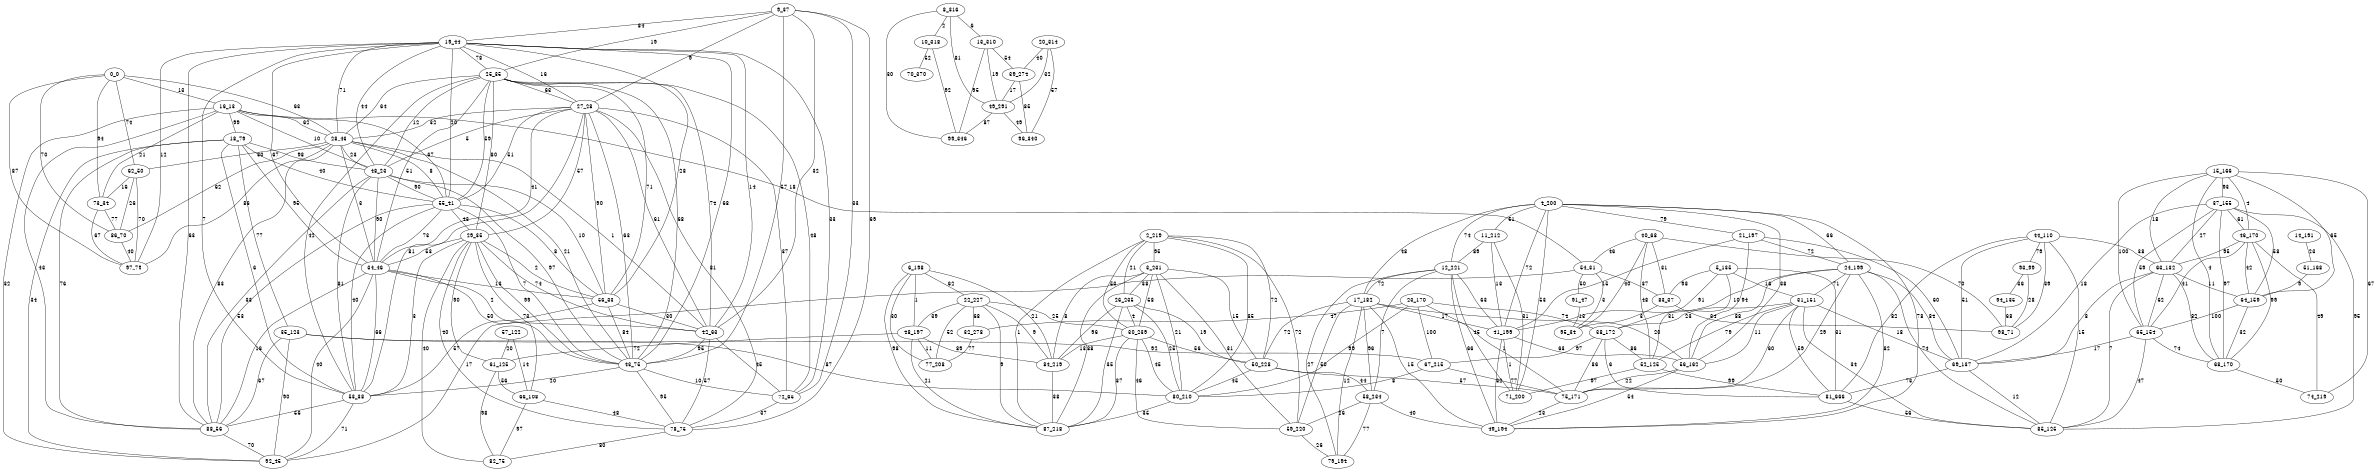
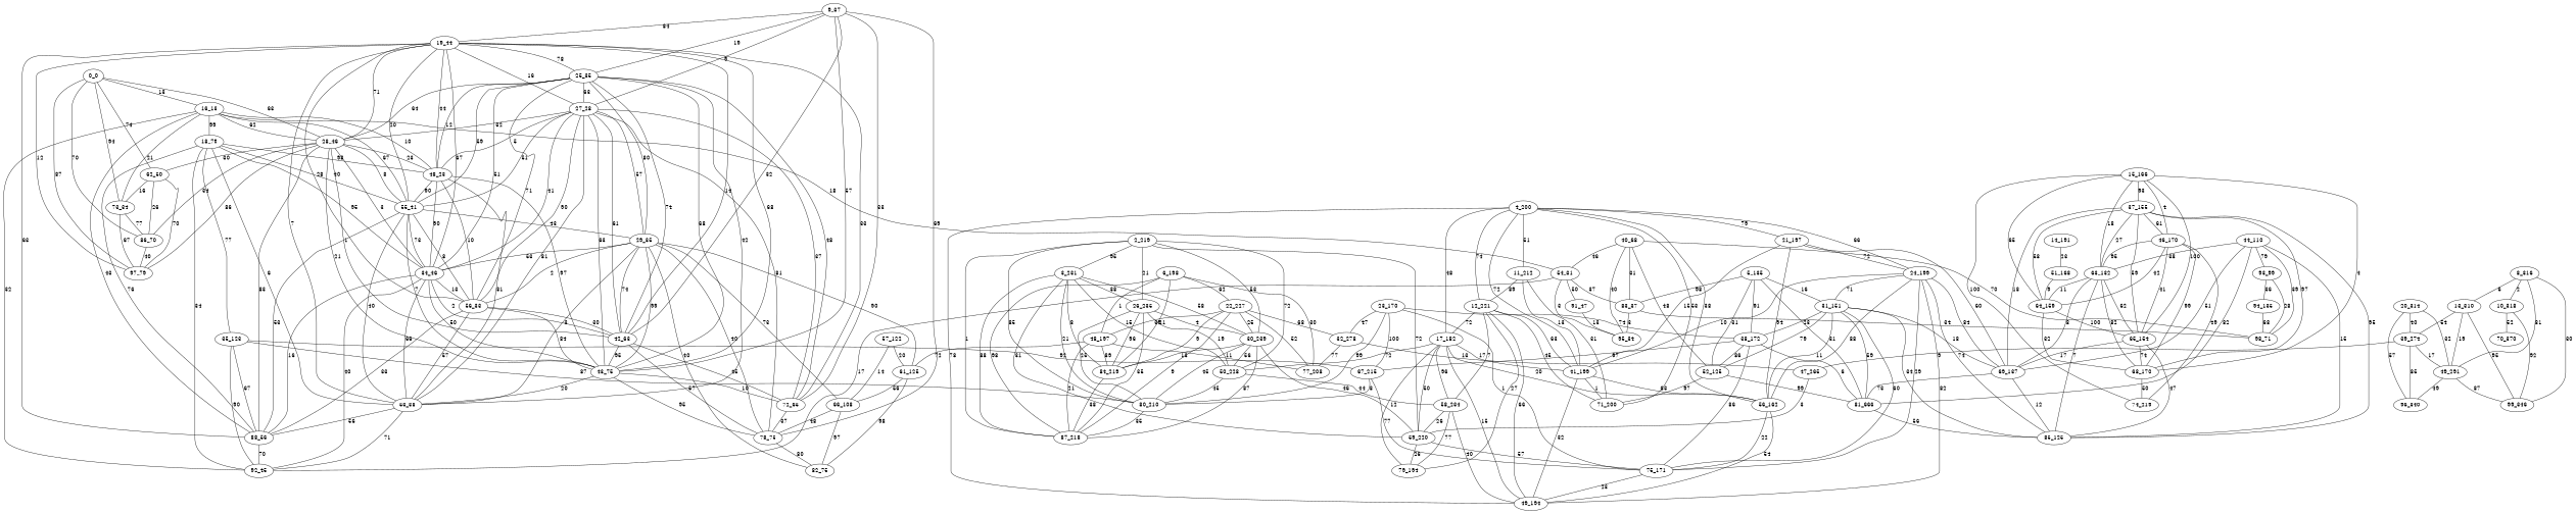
  graph {
    n1 [label="0_0"]
    n2 [label="16_13"]
    n3 [label="28_46"]
    n4 [label="62_50"]
    n5 [label="73_34"]
    n6 [label="86_70"]
    n7 [label="97_79"]
    n8 [label="18_79"]
    n9 [label="48_23"]
    n10 [label="54_31"]
    n11 [label="55_41"]
    n12 [label="88_56"]
    n13 [label="92_45"]
    n14 [label="42_63"]
    n15 [label="43_75"]
    n16 [label="34_46"]
    n17 [label="2_219"]
    n18 [label="3_231"]
    n19 [label="26_235"]
    n20 [label="30_239"]
    n21 [label="50_228"]
    n22 [label="59_220"]
    n23 [label="80_210"]
    n24 [label="87_218"]
    n25 [label="84_219"]
    n26 [label="58_234"]
    n27 [label="75_171"]
    n28 [label="79_194"]
    n29 [label="4_200"]
    n30 [label="11_212"]
    n31 [label="12_221"]
    n32 [label="17_182"]
    n33 [label="21_197"]
    n34 [label="24_199"]
    n35 [label="41_199"]
    n36 [label="56_162"]
    n37 [label="71_200"]
    n38 [label="49_194"]
    n39 [label="69_137"]
    n40 [label="31_151"]
    n41 [label="85_125"]
    n42 [label="5_135"]
    n43 [label="38_172"]
    n44 [label="52_125"]
    n45 [label="81_666"]
    n46 [label="83_37"]
    n47 [label="67_215"]
    n48 [label="95_34"]
    n49 [label="98_71"]
    n50 [label="6_198"]
    n51 [label="22_227"]
    n52 [label="48_197"]
    n53 [label="77_208"]
    n54 [label="32_278"]
    n55 [label="61_125"]
    n56 [label="8_316"]
    n57 [label="10_318"]
    n58 [label="13_310"]
    n59 [label="49_291"]
    n60 [label="99_346"]
    n61 [label="70_370"]
    n62 [label="39_274"]
    n63 [label="96_340"]
    n64 [label="9_37"]
    n65 [label="19_44"]
    n66 [label="25_35"]
    n67 [label="27_28"]
    n68 [label="72_65"]
    n69 [label="78_75"]
    n70 [label="53_38"]
    n71 [label="56_33"]
    n72 [label="29_35"]
    n73 [label="82_75"]
+   n74 [label="47_265"]
    n75 [label="14_191"]
    n76 [label="51_168"]
    n77 [label="64_159"]
    n78 [label="15_166"]
    n79 [label="37_155"]
    n80 [label="46_170"]
    n81 [label="63_132"]
    n82 [label="65_154"]
    n83 [label="68_170"]
    n84 [label="74_219"]
    n85 [label="35_123"]
    n86 [label="91_47"]
    n87 [label="20_314"]
    n88 [label="23_170"]
    n89 [label="66_108"]
    n90 [label="40_68"]
    n91 [label="44_110"]
    n92 [label="93_99"]
    n93 [label="94_135"]
    n94 [label="57_122"]
    n1 -- n2 [label=13]
    n1 -- n3 [label=63]
    n1 -- n4 [label=74]
    n1 -- n5 [label=94]
    n1 -- n6 [label=70]
    n1 -- n7 [label=87]
    n2 -- n3 [label=62]
    n2 -- n5 [label=21]
    n2 -- n8 [label=99]
    n2 -- n9 [label=10]
    n2 -- n10 [label=18]
    n2 -- n11 [label=67]
    n2 -- n12 [label=43]
    n2 -- n13 [label=32]
    n3 -- n4 [label=30]
-   n3 -- n6 [label=62]
+   n3 -- n6 [label=34]
    n3 -- n7 [label=86]
    n3 -- n9 [label=23]
    n3 -- n11 [label=8]
    n3 -- n12 [label=83]
    n3 -- n14 [label=1]
    n3 -- n15 [label=21]
    n3 -- n16 [label=3]
    n4 -- n5 [label=16]
    n4 -- n6 [label=26]
    n4 -- n7 [label=70]
    n5 -- n6 [label=77]
    n5 -- n7 [label=67]
    n6 -- n7 [label=40]
    n8 -- n9 [label=98]
    n8 -- n11 [label=40]
    n8 -- n12 [label=76]
    n8 -- n13 [label=34]
    n8 -- n16 [label=95]
    n8 -- n70 [label=6]
    n8 -- n85 [label=77]
    n9 -- n11 [label=90]
-   n9 -- n12 [label=33]
+   n71 -- n12 [label=33]
    n9 -- n70 [label=81]
    n10 -- n13 [label=17]
    n10 -- n46 [label=37]
    n10 -- n48 [label=3]
    n10 -- n86 [label=50]
    n11 -- n12 [label=53]
    n11 -- n72 [label=43]
    n12 -- n13 [label=70]
    n14 -- n15 [label=95]
    n14 -- n68 [label=45]
    n14 -- n69 [label=57]
    n15 -- n9 [label=97]
    n15 -- n11 [label=7]
    n15 -- n68 [label=10]
    n15 -- n69 [label=95]
    n15 -- n70 [label=20]
    n16 -- n9 [label=90]
    n16 -- n11 [label=73]
    n16 -- n12 [label=16]
    n16 -- n13 [label=40]
    n16 -- n14 [label=2]
    n16 -- n15 [label=50]
    n16 -- n70 [label=66]
    n16 -- n71 [label=13]
    n17 -- n18 [label=95]
    n17 -- n19 [label=21]
    n17 -- n20 [label=53]
    n17 -- n21 [label=72]
    n17 -- n22 [label=72]
    n17 -- n23 [label=85]
    n17 -- n24 [label=1]
    n18 -- n19 [label=38]
    n18 -- n20 [label=58]
    n18 -- n21 [label=15]
    n18 -- n22 [label=31]
    n18 -- n23 [label=21]
    n18 -- n24 [label=88]
    n18 -- n25 [label=8]
    n19 -- n20 [label=4]
    n19 -- n21 [label=19]
    n19 -- n23 [label=25]
    n19 -- n24 [label=35]
    n19 -- n25 [label=96]
    n20 -- n21 [label=56]
    n20 -- n22 [label=46]
    n20 -- n23 [label=45]
    n20 -- n24 [label=87]
    n20 -- n25 [label=13]
    n21 -- n23 [label=45]
    n21 -- n26 [label=44]
-   n21 -- n27 [label=57]
+   n22 -- n27 [label=57]
    n22 -- n28 [label=26]
    n23 -- n24 [label=35]
    n25 -- n24 [label=38]
    n26 -- n22 [label=26]
    n26 -- n28 [label=77]
    n26 -- n38 [label=40]
    n27 -- n38 [label=23]
    n29 -- n30 [label=51]
    n29 -- n31 [label=74]
    n29 -- n32 [label=48]
    n29 -- n33 [label=79]
    n29 -- n34 [label=66]
    n29 -- n35 [label=72]
    n29 -- n36 [label=38]
    n29 -- n37 [label=53]
    n29 -- n38 [label=78]
    n30 -- n31 [label=89]
    n30 -- n35 [label=13]
    n30 -- n37 [label=31]
    n31 -- n26 [label=7]
    n31 -- n28 [label=27]
    n31 -- n32 [label=72]
    n31 -- n35 [label=63]
    n31 -- n37 [label=45]
    n31 -- n38 [label=66]
    n32 -- n21 [label=72]
    n32 -- n22 [label=50]
    n32 -- n26 [label=96]
    n32 -- n28 [label=12]
    n32 -- n35 [label=17]
    n32 -- n36 [label=20]
    n32 -- n38 [label=15]
    n33 -- n34 [label=72]
    n33 -- n35 [label=15]
    n33 -- n36 [label=94]
    n33 -- n39 [label=60]
    n34 -- n27 [label=29]
    n34 -- n35 [label=10]
    n34 -- n36 [label=88]
    n34 -- n38 [label=82]
    n34 -- n39 [label=84]
    n34 -- n40 [label=71]
    n34 -- n41 [label=74]
    n35 -- n36 [label=63]
    n35 -- n37 [label=1]
    n35 -- n38 [label=32]
    n36 -- n27 [label=22]
    n36 -- n38 [label=54]
    n39 -- n41 [label=12]
    n39 -- n45 [label=73]
    n40 -- n27 [label=60]
    n40 -- n36 [label=11]
    n40 -- n39 [label=18]
    n40 -- n41 [label=34]
    n40 -- n43 [label=23]
    n40 -- n44 [label=79]
    n40 -- n45 [label=59]
    n42 -- n40 [label=16]
    n42 -- n43 [label=91]
    n42 -- n44 [label=31]
    n42 -- n45 [label=31]
    n42 -- n46 [label=98]
    n43 -- n27 [label=86]
    n43 -- n44 [label=86]
    n43 -- n45 [label=6]
    n43 -- n47 [label=97]
    n44 -- n37 [label=97]
    n44 -- n45 [label=99]
    n45 -- n41 [label=56]
    n46 -- n48 [label=3]
    n46 -- n49 [label=34]
    n47 -- n23 [label=8]
    n47 -- n27 [label=77]
    n50 -- n24 [label=98]
    n50 -- n25 [label=21]
    n50 -- n51 [label=62]
    n50 -- n52 [label=1]
    n50 -- n53 [label=30]
    n51 -- n20 [label=25]
    n51 -- n24 [label=9]
    n51 -- n25 [label=9]
    n51 -- n52 [label=39]
    n51 -- n53 [label=52]
    n51 -- n54 [label=68]
    n52 -- n24 [label=21]
    n52 -- n25 [label=89]
    n52 -- n53 [label=11]
    n52 -- n55 [label=72]
    n54 -- n53 [label=77]
+   n54 -- n74 [label=13]
    n55 -- n73 [label=98]
    n55 -- n89 [label=56]
    n56 -- n57 [label=2]
    n56 -- n58 [label=6]
    n56 -- n59 [label=81]
    n56 -- n60 [label=30]
    n57 -- n60 [label=92]
    n57 -- n61 [label=52]
    n58 -- n59 [label=19]
    n58 -- n60 [label=95]
    n58 -- n62 [label=54]
    n59 -- n60 [label=87]
    n59 -- n63 [label=49]
    n62 -- n59 [label=17]
    n62 -- n63 [label=85]
+   n62 -- n74 [label=9]
    n64 -- n14 [label=32]
    n64 -- n15 [label=57]
    n64 -- n65 [label=84]
    n64 -- n66 [label=19]
    n64 -- n67 [label=9]
    n64 -- n68 [label=33]
    n64 -- n69 [label=69]
    n65 -- n3 [label=71]
    n65 -- n7 [label=12]
    n65 -- n9 [label=44]
    n65 -- n11 [label=20]
    n65 -- n12 [label=63]
    n65 -- n14 [label=14]
    n65 -- n15 [label=68]
    n65 -- n16 [label=67]
    n65 -- n66 [label=78]
    n65 -- n67 [label=16]
    n65 -- n68 [label=33]
    n65 -- n70 [label=7]
    n65 -- n71 [label=28]
    n66 -- n3 [label=64]
    n66 -- n9 [label=12]
    n66 -- n11 [label=59]
    n66 -- n14 [label=74]
    n66 -- n15 [label=68]
    n66 -- n16 [label=51]
    n66 -- n67 [label=63]
    n66 -- n68 [label=48]
    n66 -- n70 [label=42]
    n66 -- n71 [label=71]
    n66 -- n72 [label=80]
    n67 -- n3 [label=32]
    n67 -- n9 [label=5]
    n67 -- n11 [label=51]
    n67 -- n14 [label=61]
    n67 -- n15 [label=63]
    n67 -- n16 [label=41]
    n67 -- n68 [label=37]
    n67 -- n69 [label=81]
    n67 -- n70 [label=81]
    n67 -- n71 [label=90]
    n67 -- n72 [label=57]
    n68 -- n69 [label=37]
    n69 -- n73 [label=80]
    n70 -- n11 [label=40]
    n70 -- n12 [label=56]
    n70 -- n13 [label=71]
    n71 -- n9 [label=10]
    n71 -- n11 [label=8]
    n71 -- n14 [label=30]
    n71 -- n15 [label=84]
    n71 -- n70 [label=57]
    n72 -- n14 [label=74]
    n72 -- n15 [label=99]
    n72 -- n16 [label=53]
    n72 -- n55 [label=90]
    n72 -- n69 [label=40]
    n72 -- n70 [label=3]
    n72 -- n71 [label=2]
    n72 -- n73 [label=40]
    n72 -- n89 [label=73]
+   n74 -- n22 [label=3]
    n75 -- n76 [label=23]
    n76 -- n77 [label=9]
    n77 -- n82 [label=100]
    n77 -- n83 [label=32]
    n78 -- n77 [label=65]
    n78 -- n79 [label=93]
    n78 -- n80 [label=4]
    n78 -- n81 [label=18]
    n78 -- n82 [label=100]
    n78 -- n83 [label=4]
-   n78 -- n84 [label=67]
+   n78 -- n84 [label=100]
    n79 -- n39 [label=18]
    n79 -- n41 [label=95]
    n79 -- n77 [label=58]
    n79 -- n80 [label=61]
    n79 -- n81 [label=27]
    n79 -- n82 [label=59]
    n79 -- n83 [label=97]
    n80 -- n77 [label=42]
    n80 -- n81 [label=95]
    n80 -- n82 [label=41]
    n80 -- n83 [label=99]
    n80 -- n84 [label=49]
    n81 -- n39 [label=8]
    n81 -- n41 [label=7]
    n81 -- n77 [label=11]
    n81 -- n82 [label=62]
    n81 -- n83 [label=82]
    n82 -- n39 [label=17]
    n82 -- n41 [label=47]
    n82 -- n83 [label=74]
    n83 -- n84 [label=50]
    n85 -- n12 [label=67]
    n85 -- n13 [label=90]
    n85 -- n23 [label=87]
    n85 -- n47 [label=92]
    n86 -- n48 [label=13]
    n87 -- n59 [label=32]
    n87 -- n62 [label=40]
    n87 -- n63 [label=57]
    n88 -- n23 [label=99]
    n88 -- n27 [label=1]
    n88 -- n43 [label=74]
    n88 -- n47 [label=100]
    n88 -- n54 [label=47]
    n89 -- n69 [label=48]
    n89 -- n73 [label=97]
    n90 -- n10 [label=46]
    n90 -- n44 [label=48]
    n90 -- n46 [label=31]
    n90 -- n48 [label=40]
    n90 -- n49 [label=70]
    n91 -- n39 [label=51]
    n91 -- n41 [label=15]
    n91 -- n45 [label=82]
    n91 -- n49 [label=39]
    n91 -- n81 [label=38]
    n91 -- n92 [label=79]
    n92 -- n49 [label=28]
    n92 -- n93 [label=36]
    n93 -- n49 [label=68]
    n94 -- n55 [label=20]
    n94 -- n89 [label=14]
  }
